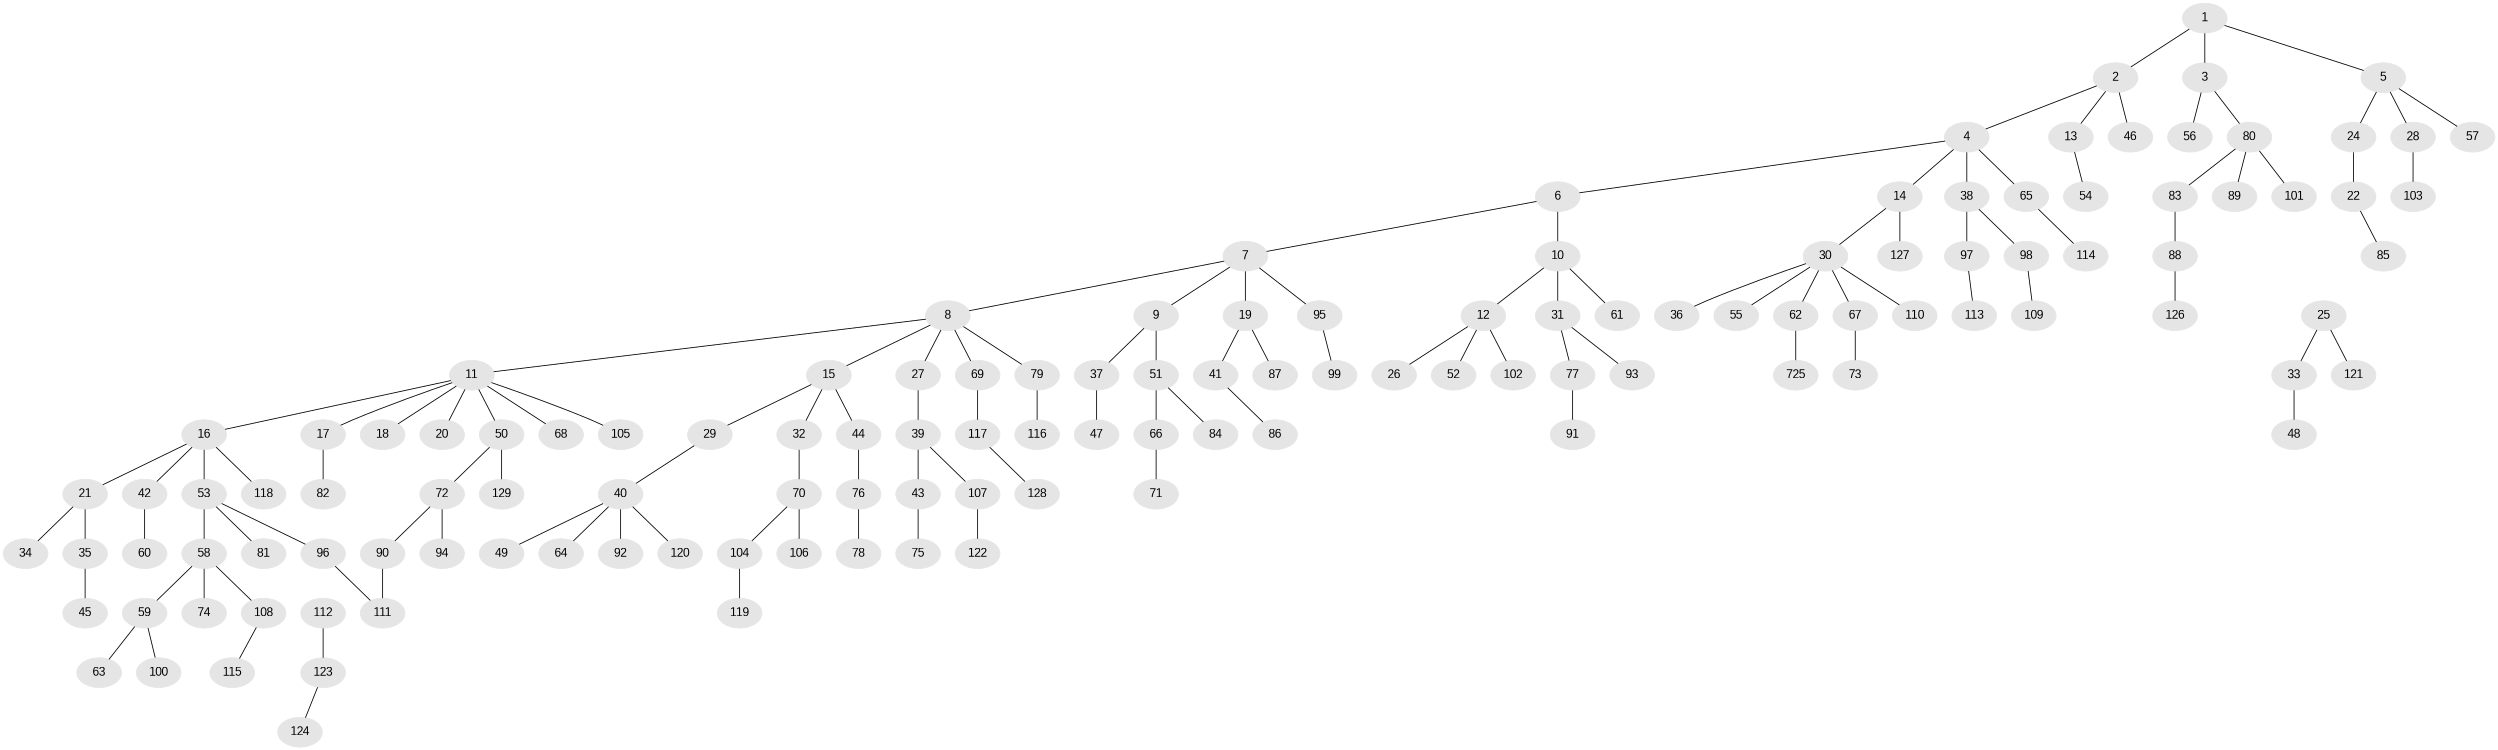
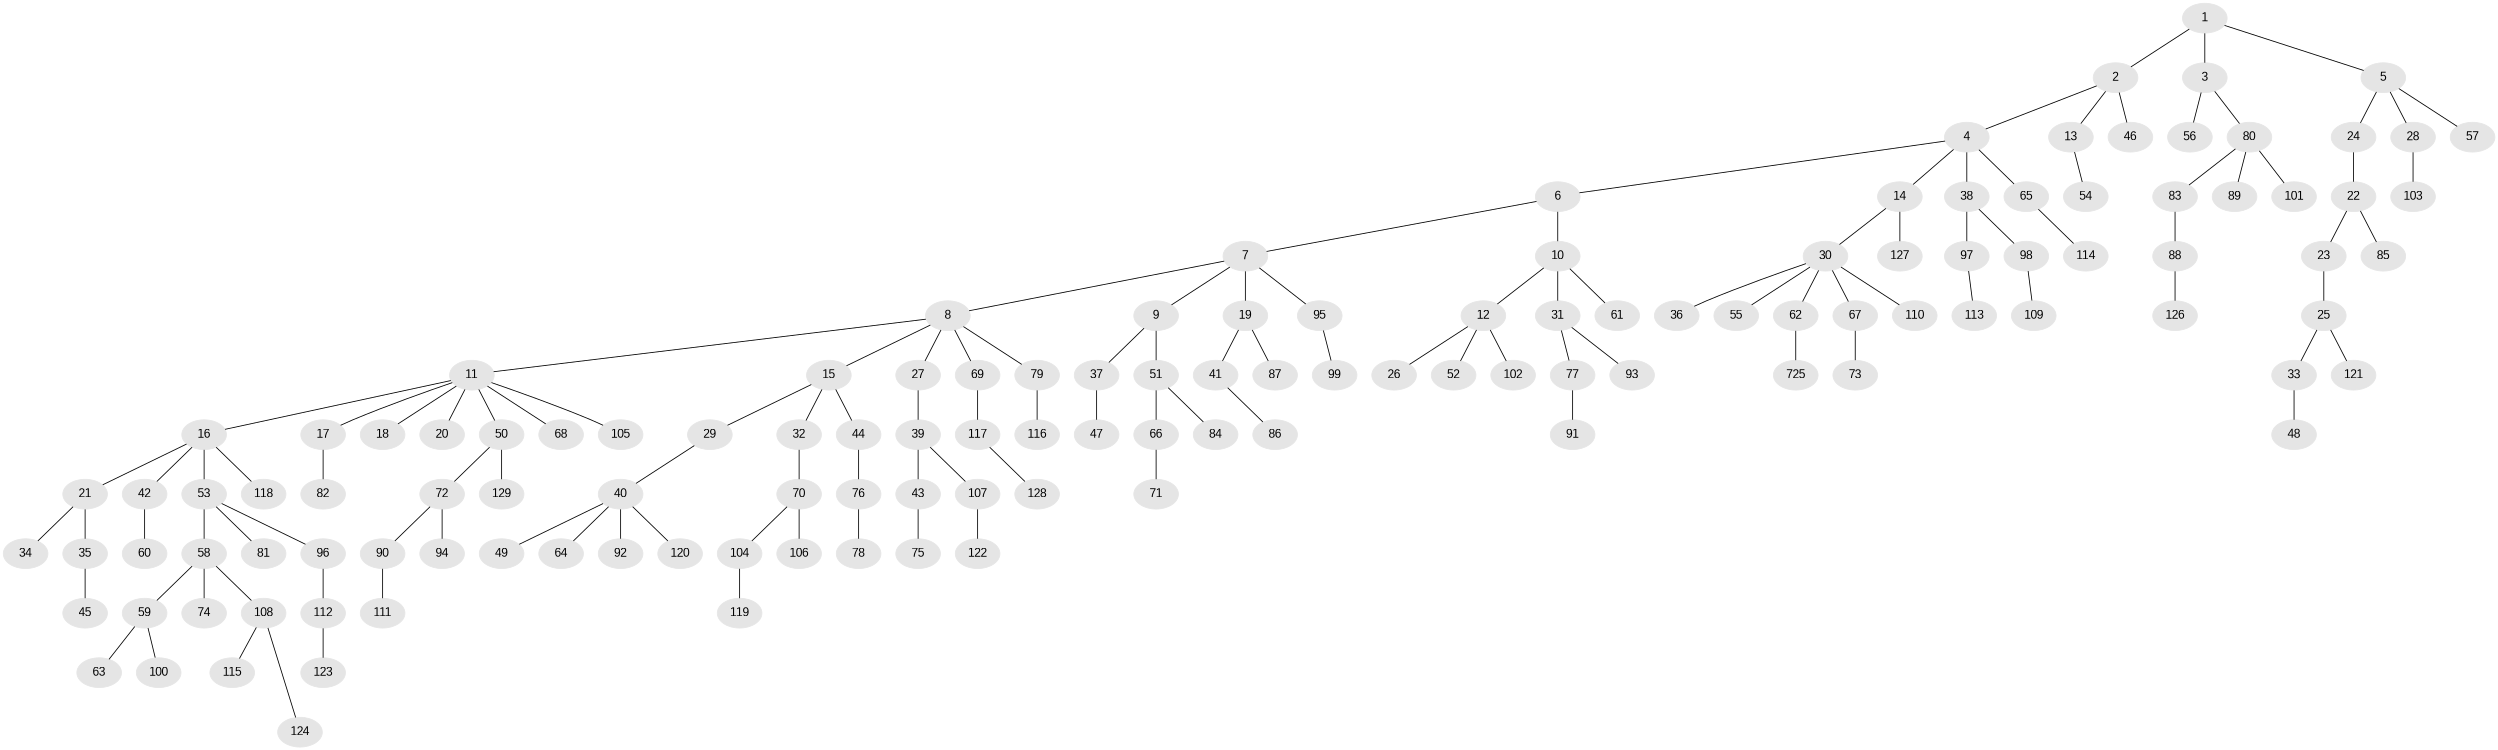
  graph {
    fontname="Liberation Sans"
    node [color=gray90 fontname="Liberation Sans" style=filled]
    edge [fontname="Liberation Sans"]
    1
    2
    3
    5
    4
    13
    46
    56
    80
    24
    28
    57
    22
+   23
    85
    6
    14
    38
    65
    54
    83
    89
    101
    7
    10
    30
    127
    97
    98
    114
    103
    8
    9
    19
    95
    12
    31
    61
    11
    15
    27
    69
    79
    37
    51
    41
    87
    99
    16
    17
    18
    20
    50
    68
    105
    29
    32
    44
    39
    117
    116
    47
    66
    84
    26
    52
    102
    77
    93
    21
    42
    53
    118
    82
    72
    129
    36
    55
    62
    67
    110
    40
    70
    76
    34
    35
    60
    58
    81
    96
    86
    45
    25
    33
    121
    48
    43
    107
    49
    64
    92
    120
    n103 [label=725]
    73
    91
    104
    106
    113
    109
    75
    122
    78
    90
    94
    71
    59
    74
    108
    112
    63
    100
    115
    128
    119
    111
    88
    126
    123
    124
    1 -- 2
    1 -- 3
    1 -- 5
    2 -- 4
    2 -- 13
    2 -- 46
    3 -- 56
    3 -- 80
    5 -- 24
    5 -- 28
    5 -- 57
    4 -- 6
    4 -- 14
    4 -- 38
    4 -- 65
    13 -- 54
    80 -- 83
    80 -- 89
    80 -- 101
    24 -- 22
    28 -- 103
+   22 -- 23
    22 -- 85
+   23 -- 25
    6 -- 7
    6 -- 10
    14 -- 30
    14 -- 127
    38 -- 97
    38 -- 98
    65 -- 114
    83 -- 88
    7 -- 8
    7 -- 9
    7 -- 19
    7 -- 95
    10 -- 12
    10 -- 31
    10 -- 61
    30 -- 36
    30 -- 55
    30 -- 62
    30 -- 67
    30 -- 110
    97 -- 113
    98 -- 109
    8 -- 11
    8 -- 15
    8 -- 27
    8 -- 69
    8 -- 79
    9 -- 37
    9 -- 51
    19 -- 41
    19 -- 87
    95 -- 99
    12 -- 26
    12 -- 52
    12 -- 102
    31 -- 77
    31 -- 93
    11 -- 16
    11 -- 17
    11 -- 18
    11 -- 20
    11 -- 50
    11 -- 68
    11 -- 105
    15 -- 29
    15 -- 32
    15 -- 44
    27 -- 39
    69 -- 117
    79 -- 116
    37 -- 47
    51 -- 66
    51 -- 84
    41 -- 86
    16 -- 21
    16 -- 42
    16 -- 53
    16 -- 118
    17 -- 82
    50 -- 72
    50 -- 129
    29 -- 40
    32 -- 70
    44 -- 76
    39 -- 43
    39 -- 107
    117 -- 128
    66 -- 71
    77 -- 91
    21 -- 34
    21 -- 35
    42 -- 60
    53 -- 58
    53 -- 81
    53 -- 96
    72 -- 90
    72 -- 94
    62 -- n103
    67 -- 73
    40 -- 49
    40 -- 64
    40 -- 92
    40 -- 120
    70 -- 104
    70 -- 106
    76 -- 78
    35 -- 45
    58 -- 59
    58 -- 74
    58 -- 108
-   96 -- 111
+   96 -- 112
    25 -- 33
    25 -- 121
    33 -- 48
    43 -- 75
    107 -- 122
    104 -- 119
    90 -- 111
    59 -- 63
    59 -- 100
    108 -- 115
    112 -- 123
    88 -- 126
-   123 -- 124
+   108 -- 124
  }
